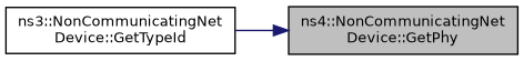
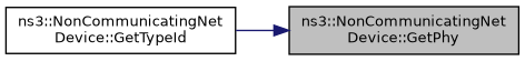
  digraph {
    rankdir=RL
    node [color=black fontname=Helvetica fontsize=10 shape=record style=filled]
-   n1 [fillcolor=grey75 fontcolor=black height=0.2 label="ns4::NonCommunicatingNet\lDevice::GetPhy" width=0.4]
+   n1 [fillcolor=grey75 fontcolor=black height=0.2 label="ns3::NonCommunicatingNet\lDevice::GetPhy" width=0.4]
    n2 [fillcolor=white height=0.2 label="ns3::NonCommunicatingNet\lDevice::GetTypeId" width=0.4]
    n1 -> n2 [color=midnightblue dir=back fontname=Helvetica fontsize=10 labelfontname=Helvetica labelfontsize=10 style=solid]
  }
